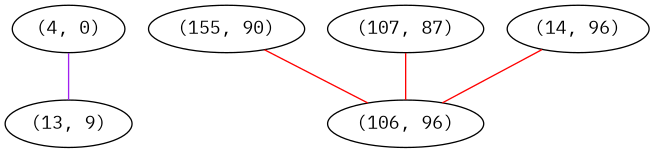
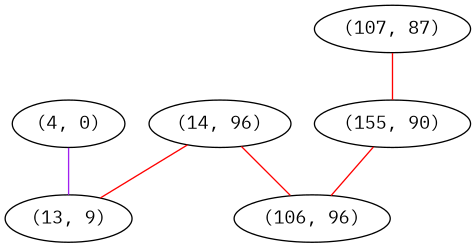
  graph {
    fontname="IBM Plex Mono"
    node [fontname="IBM Plex Mono"]
    edge [color=red fontname="IBM Plex Mono" weight=1]
    n1 [label="(4, 0)"]
    "(13, 9)"
    n3 [label="(155, 90)"]
    "(106, 96)"
    "(107, 87)"
    "(14, 96)"
    n1 -- "(13, 9)" [color=purple weight=4]
    n3 -- "(106, 96)"
-   "(107, 87)" -- "(106, 96)"
+   "(107, 87)" -- n3
+   "(14, 96)" -- "(13, 9)"
    "(14, 96)" -- "(106, 96)"
  }
